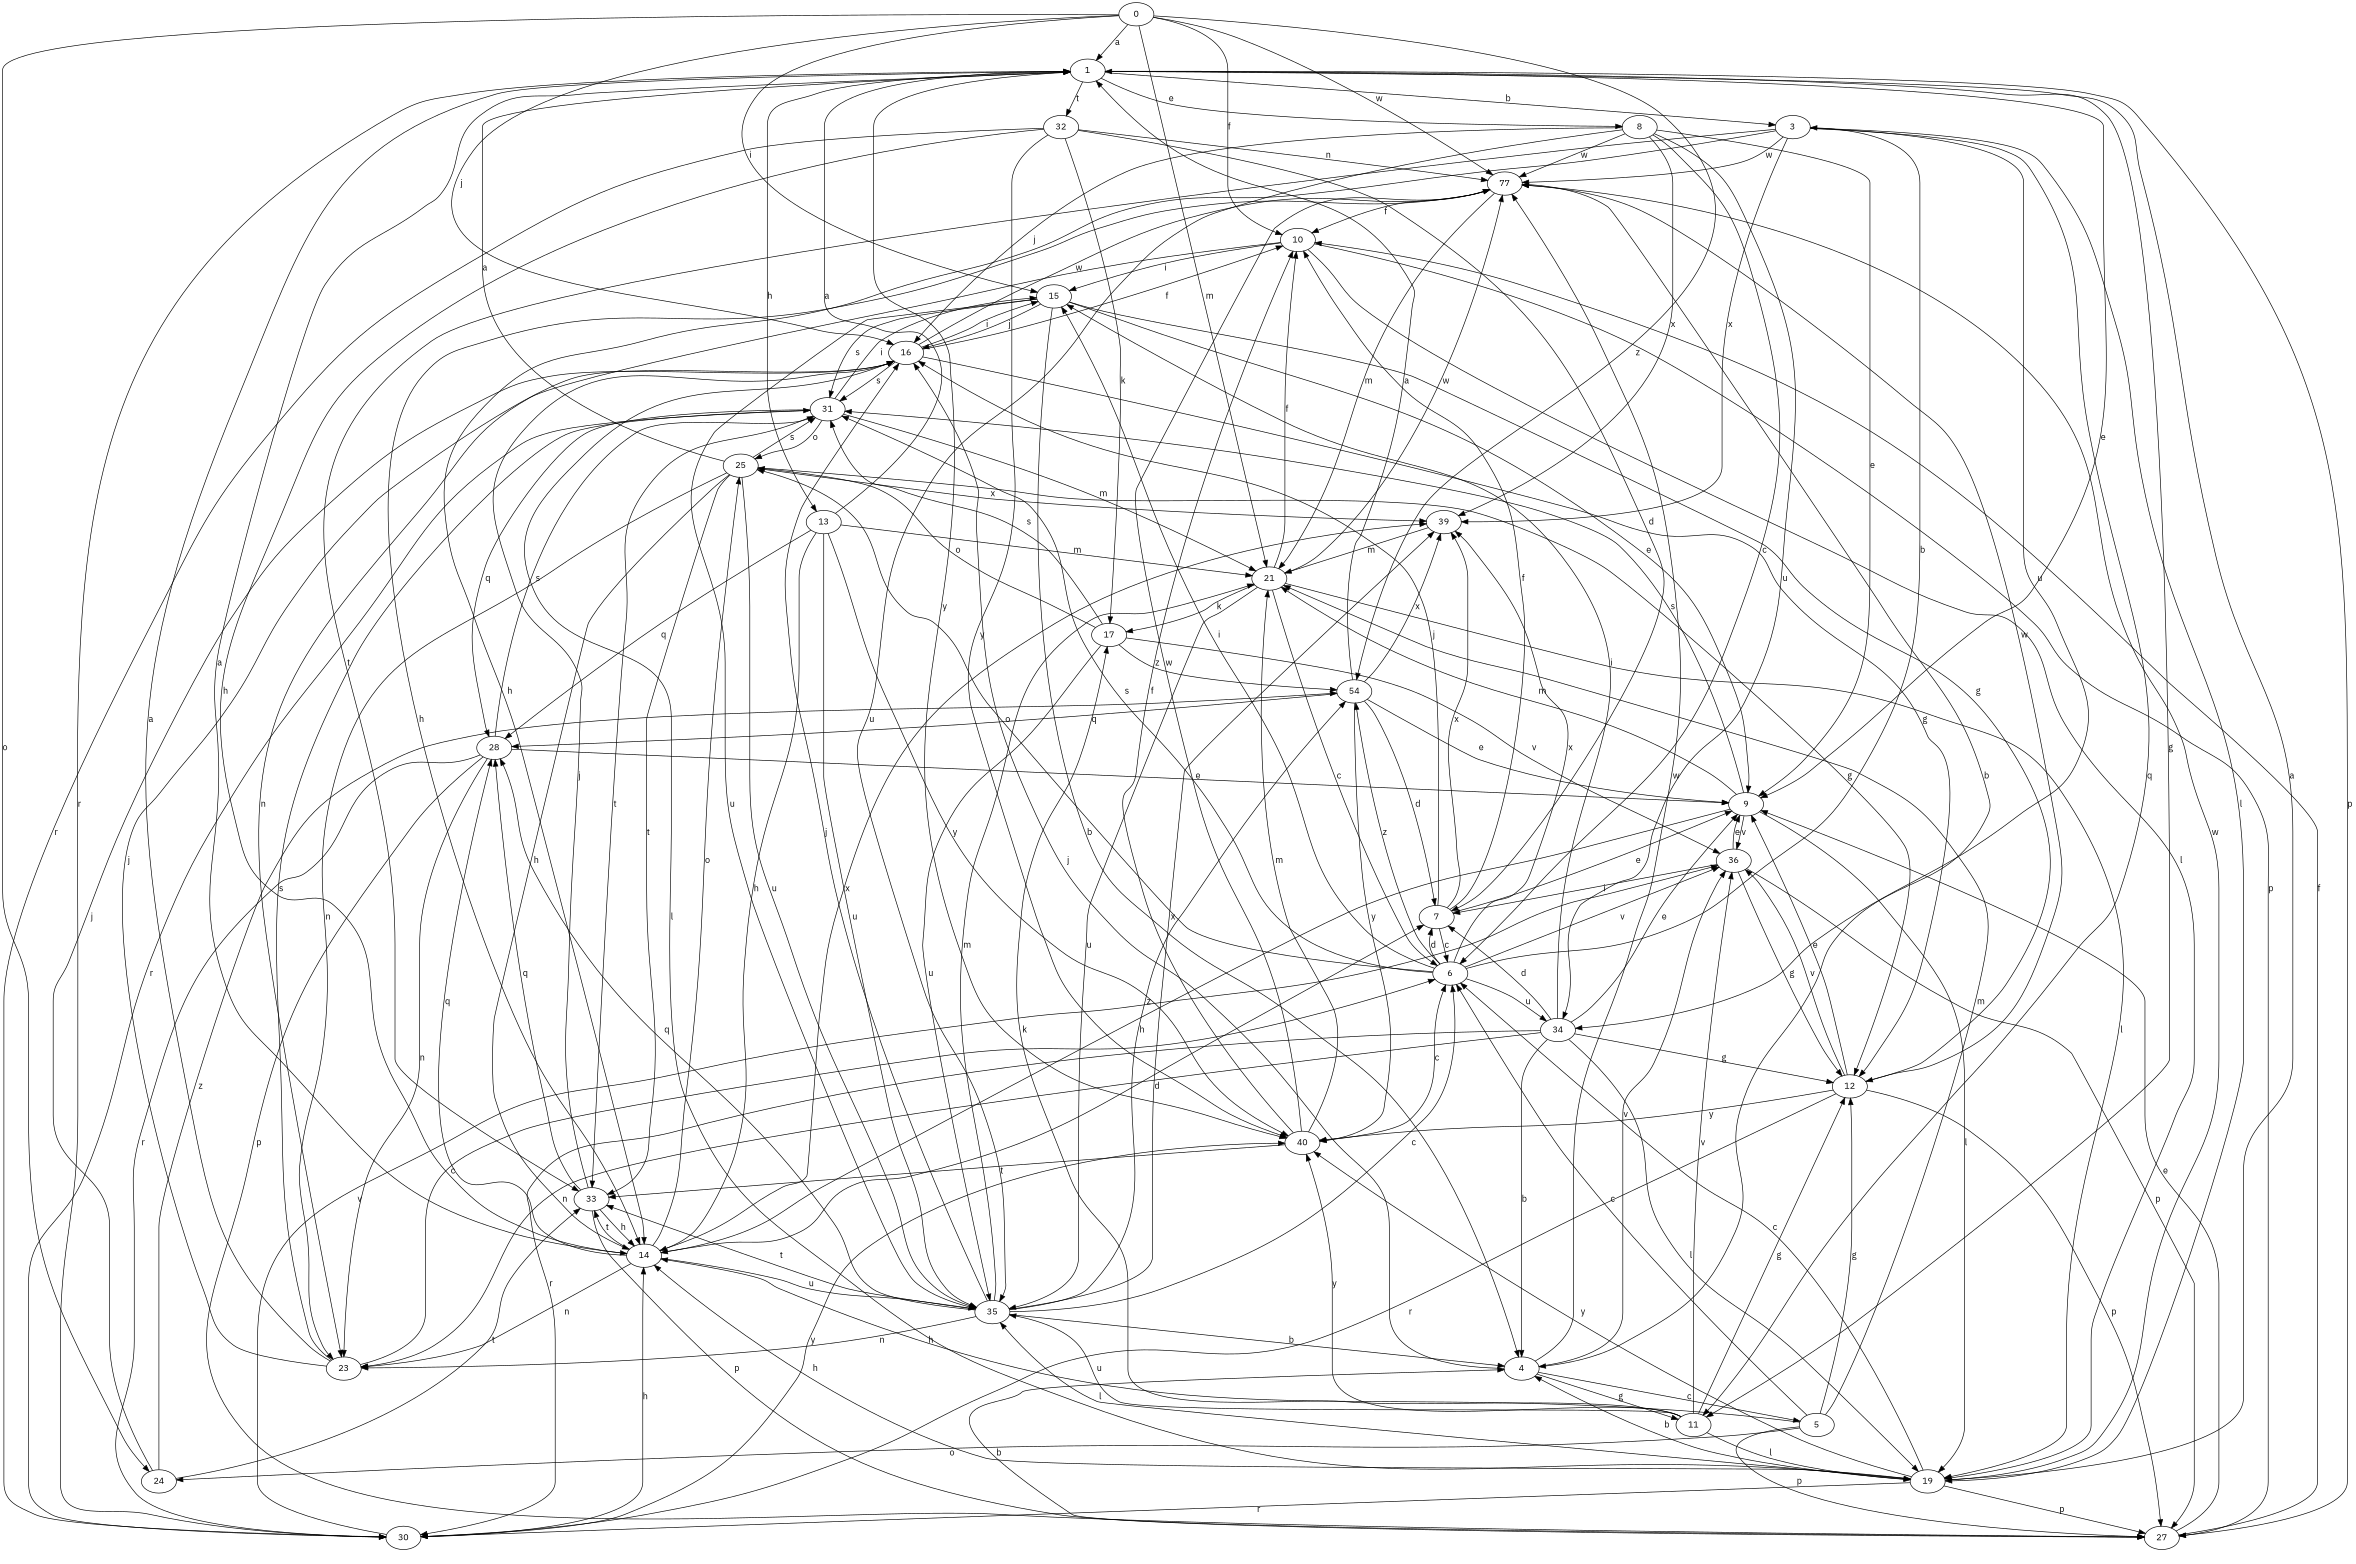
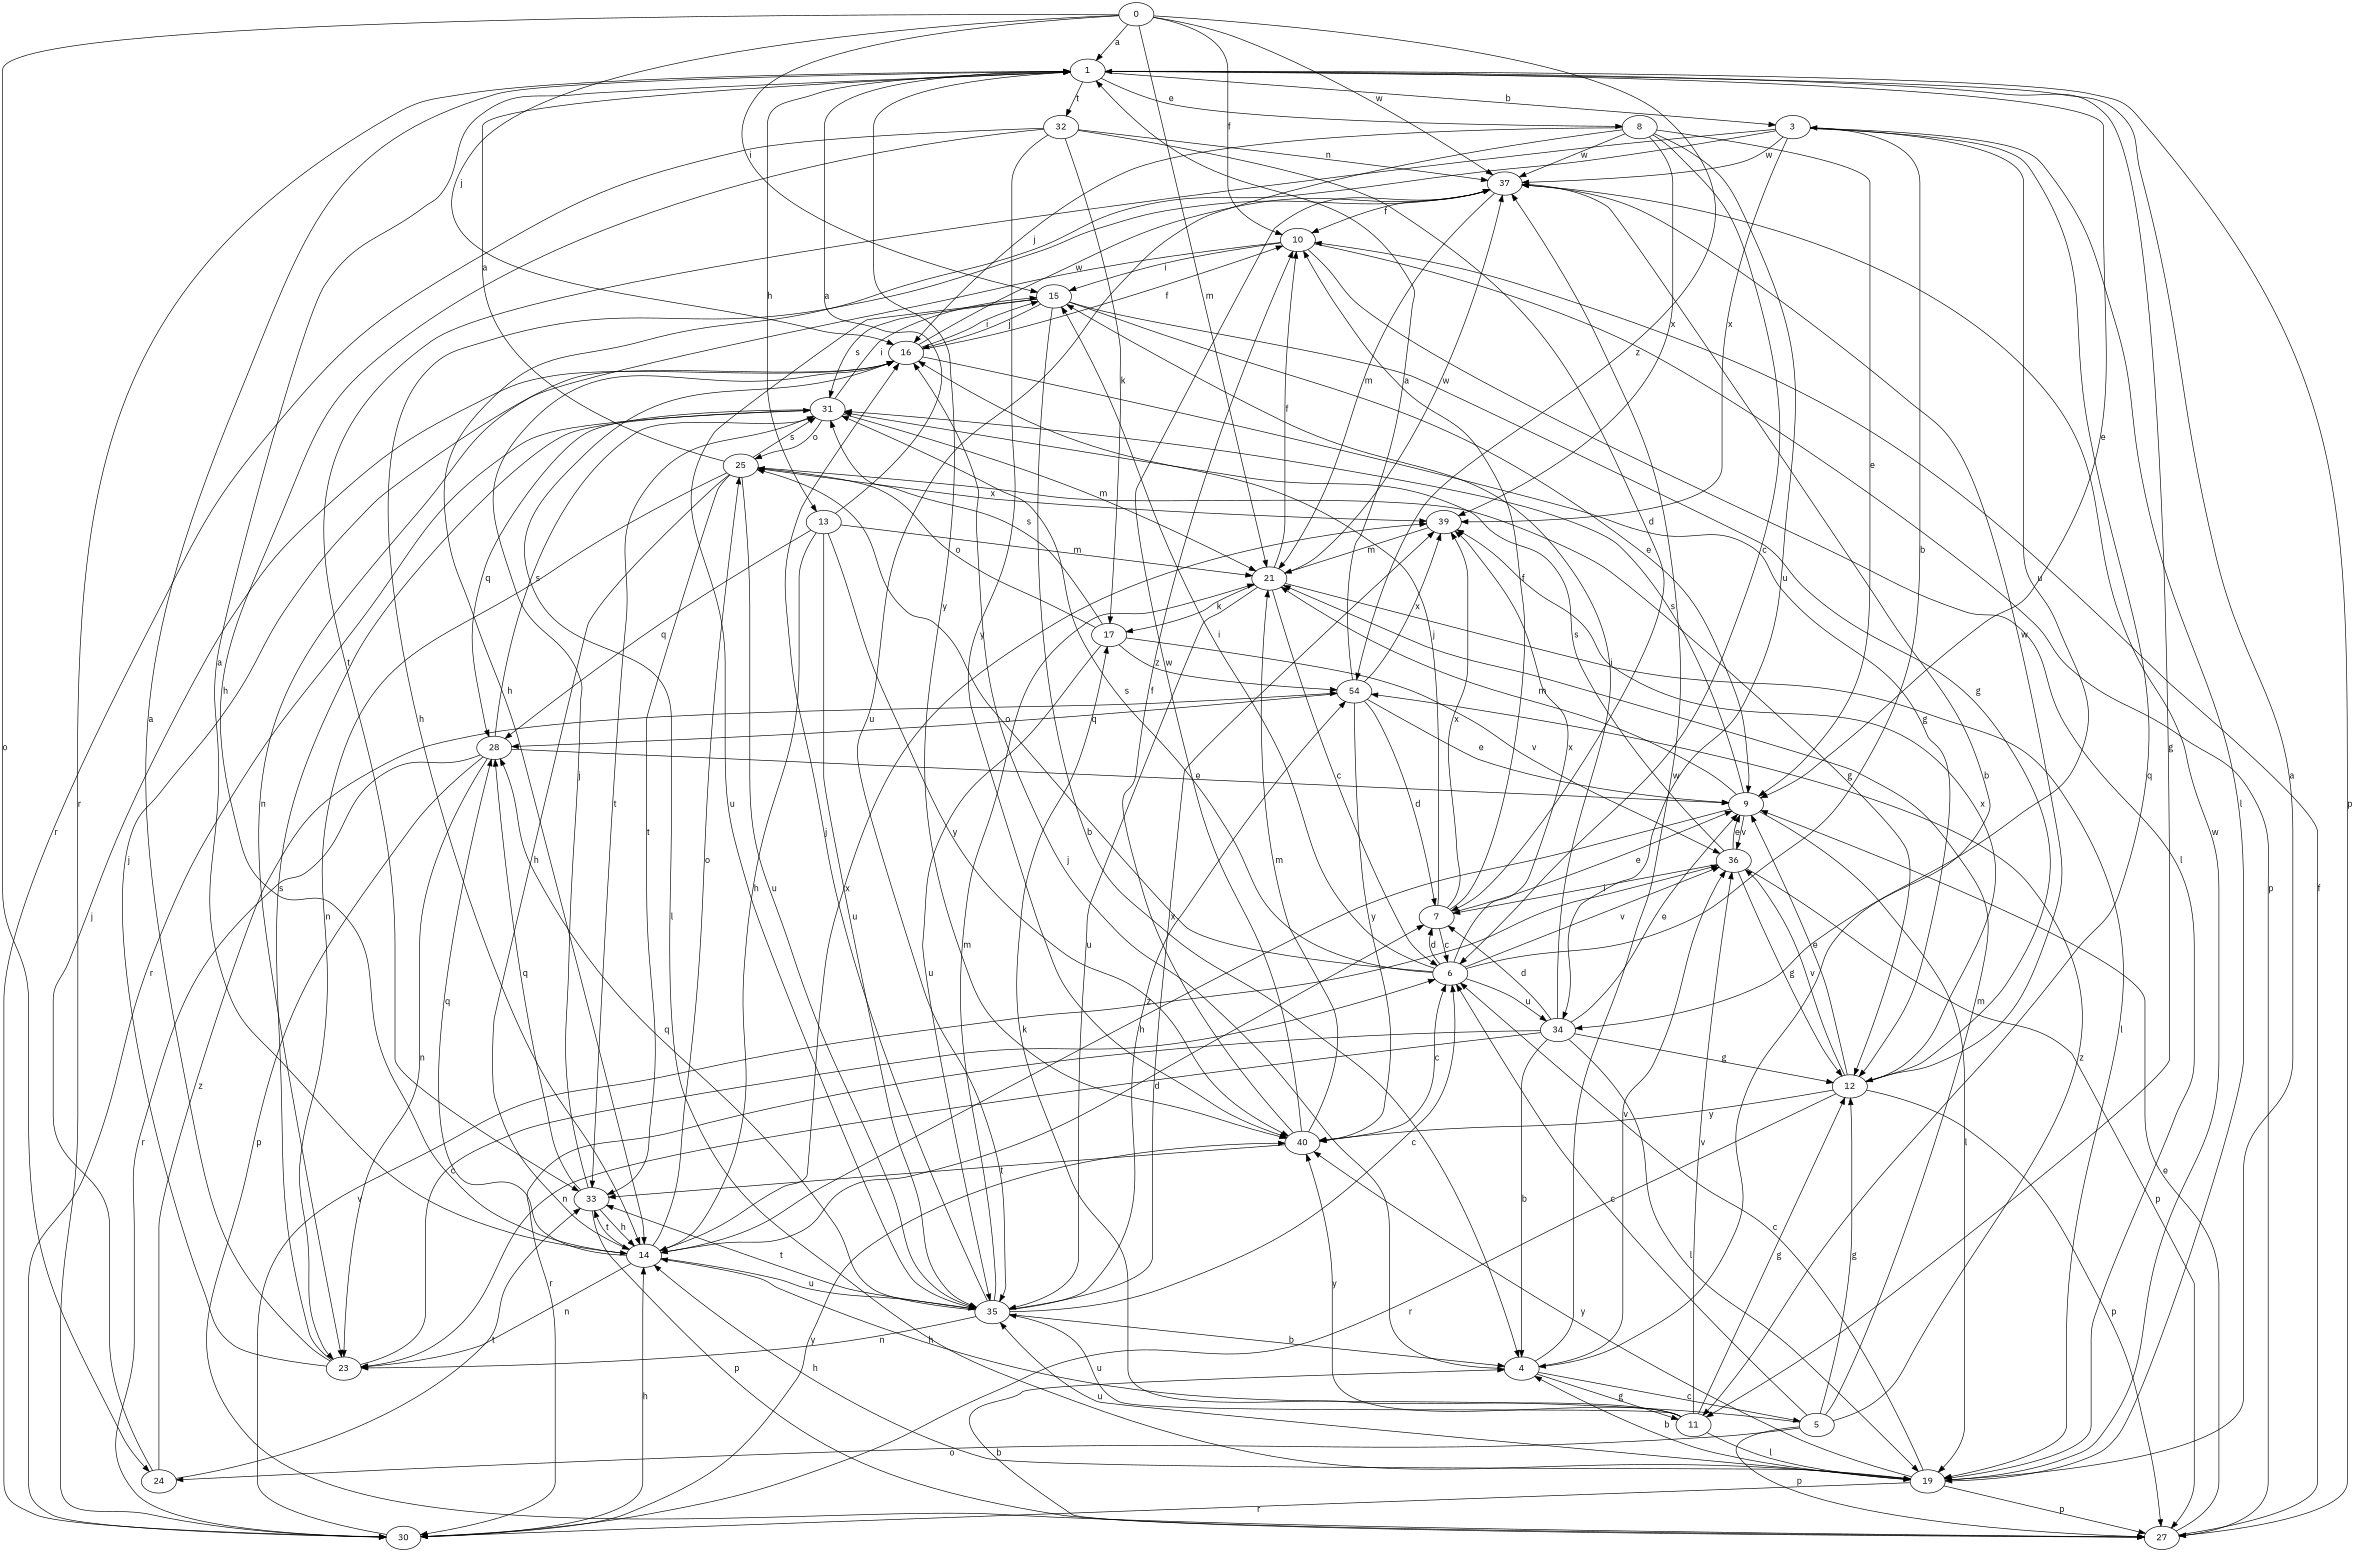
  strict digraph {
    fontname="IBM Plex Sans"
    node [fontname="IBM Plex Sans"]
    edge [fontname="IBM Plex Sans"]
    0
    1
    10
    15
    16
    21
    24
-   37 [label=77]
+   37
    n9 [label=54]
    3
    8
    9
    11
    13
    27
    30
    32
    40
    19
    23
    4
    12
    31
    35
    6
    17
    33
    14
    39
    7
    28
    34
    36
    25
    5
    0 -> 1 [label=a]
    0 -> 10 [label=f]
    0 -> 15 [label=i]
    0 -> 16 [label=j]
    0 -> 21 [label=m]
    0 -> 24 [label=o]
    0 -> 37 [label=w]
    0 -> n9 [label=z]
    1 -> 3 [label=b]
    1 -> 8 [label=e]
    1 -> 9 [label=e]
    1 -> 11 [label=g]
    1 -> 13 [label=h]
    1 -> 27 [label=p]
    1 -> 30 [label=r]
    1 -> 32 [label=t]
    1 -> 40 [label=y]
    10 -> 15 [label=i]
    10 -> 27 [label=p]
    10 -> 19 [label=l]
    10 -> 23 [label=n]
    15 -> 16 [label=j]
    15 -> 9 [label=e]
    15 -> 4 [label=b]
    15 -> 12 [label=g]
    15 -> 31 [label=s]
    15 -> 35 [label=u]
    16 -> 10 [label=f]
    16 -> 15 [label=i]
    16 -> 37 [label=w]
    16 -> 19 [label=l]
    16 -> 12 [label=g]
    21 -> 10 [label=f]
    21 -> 37 [label=w]
    21 -> 19 [label=l]
    21 -> 35 [label=u]
    21 -> 6 [label=c]
    21 -> 17 [label=k]
    24 -> 16 [label=j]
    24 -> n9 [label=z]
    24 -> 33 [label=t]
    37 -> 10 [label=f]
    37 -> 21 [label=m]
    37 -> 4 [label=b]
    37 -> 14 [label=h]
    n9 -> 1 [label=a]
    n9 -> 9 [label=e]
    n9 -> 40 [label=y]
    n9 -> 39 [label=x]
    n9 -> 7 [label=d]
    n9 -> 28 [label=q]
    3 -> 37 [label=w]
    3 -> 11 [label=q]
    3 -> 19 [label=l]
    3 -> 33 [label=t]
    3 -> 14 [label=h]
    3 -> 39 [label=x]
    3 -> 34 [label=u]
    8 -> 16 [label=j]
    8 -> 37 [label=w]
    8 -> 9 [label=e]
    8 -> 35 [label=u]
    8 -> 6 [label=c]
    8 -> 39 [label=x]
    8 -> 34 [label=u]
    9 -> 21 [label=m]
    9 -> 19 [label=l]
    9 -> 31 [label=s]
    9 -> 14 [label=h]
    9 -> 36 [label=v]
    11 -> 40 [label=y]
    11 -> 19 [label=l]
    11 -> 12 [label=g]
    11 -> 35 [label=u]
    11 -> 17 [label=k]
    11 -> 36 [label=v]
    13 -> 1 [label=a]
    13 -> 21 [label=m]
    13 -> 40 [label=y]
    13 -> 35 [label=u]
    13 -> 14 [label=h]
    13 -> 28 [label=q]
    27 -> 10 [label=f]
    27 -> 9 [label=e]
    27 -> 4 [label=b]
    30 -> 40 [label=y]
    30 -> 14 [label=h]
    30 -> 36 [label=v]
    32 -> 37 [label=n]
    32 -> 30 [label=r]
    32 -> 40 [label=y]
    32 -> 17 [label=k]
    32 -> 14 [label=h]
    32 -> 7 [label=d]
    40 -> 10 [label=f]
    40 -> 21 [label=m]
    40 -> 37 [label=w]
    40 -> 6 [label=c]
    40 -> 33 [label=t]
    19 -> 1 [label=a]
    19 -> 37 [label=w]
    19 -> 27 [label=p]
    19 -> 30 [label=r]
    19 -> 40 [label=y]
    19 -> 4 [label=b]
-   19 -> 35 [label=l]
+   19 -> 35 [label=u]
    19 -> 6 [label=c]
    19 -> 14 [label=h]
    23 -> 1 [label=a]
    23 -> 16 [label=j]
    23 -> 31 [label=s]
    23 -> 6 [label=c]
    4 -> 16 [label=j]
    4 -> 37 [label=w]
    4 -> 11 [label=g]
    4 -> 36 [label=v]
    4 -> 5 [label=c]
    12 -> 37 [label=w]
    12 -> 9 [label=e]
    12 -> 27 [label=p]
    12 -> 30 [label=r]
    12 -> 40 [label=y]
+   12 -> 39 [label=x]
    12 -> 36 [label=v]
    31 -> 15 [label=i]
    31 -> 21 [label=m]
    31 -> 30 [label=r]
    31 -> 33 [label=t]
    31 -> 28 [label=q]
    31 -> 25 [label=o]
    35 -> 16 [label=j]
    35 -> 21 [label=m]
    35 -> n9 [label=z]
    35 -> 23 [label=n]
    35 -> 4 [label=b]
    35 -> 6 [label=c]
    35 -> 33 [label=t]
    35 -> 39 [label=x]
    35 -> 28 [label=q]
    6 -> 15 [label=i]
    6 -> 3 [label=b]
    6 -> 31 [label=s]
    6 -> 39 [label=x]
    6 -> 7 [label=d]
    6 -> 34 [label=u]
    6 -> 36 [label=v]
    6 -> 25 [label=o]
    17 -> n9 [label=z]
    17 -> 31 [label=s]
    17 -> 35 [label=u]
    17 -> 36 [label=v]
    17 -> 25 [label=o]
    33 -> 16 [label=j]
    33 -> 27 [label=p]
    33 -> 14 [label=h]
    33 -> 28 [label=q]
    14 -> 1 [label=a]
    14 -> 23 [label=n]
    14 -> 35 [label=u]
    14 -> 33 [label=t]
    14 -> 39 [label=x]
    14 -> 7 [label=d]
    14 -> 28 [label=q]
    14 -> 25 [label=o]
    39 -> 21 [label=m]
    7 -> 10 [label=f]
    7 -> 16 [label=j]
    7 -> 9 [label=e]
    7 -> 6 [label=c]
    7 -> 39 [label=x]
    28 -> 9 [label=e]
    28 -> 27 [label=p]
    28 -> 30 [label=r]
    28 -> 23 [label=n]
    28 -> 31 [label=s]
    34 -> 15 [label=i]
    34 -> 9 [label=e]
    34 -> 30 [label=r]
    34 -> 19 [label=l]
    34 -> 23 [label=n]
    34 -> 4 [label=b]
    34 -> 12 [label=g]
    34 -> 7 [label=d]
    36 -> 9 [label=e]
    36 -> 27 [label=p]
    36 -> 12 [label=g]
-   16 -> 31 [label=s]
+   36 -> 31 [label=s]
    36 -> 7 [label=i]
    25 -> 1 [label=a]
    25 -> 23 [label=n]
    25 -> 12 [label=g]
    25 -> 31 [label=s]
    25 -> 35 [label=u]
    25 -> 33 [label=t]
    25 -> 14 [label=h]
    25 -> 39 [label=x]
    5 -> 21 [label=m]
    5 -> 24 [label=o]
-   6 -> n9 [label=z]
+   5 -> n9 [label=z]
    5 -> 27 [label=p]
    5 -> 12 [label=g]
    5 -> 6 [label=c]
    5 -> 14 [label=h]
  }
